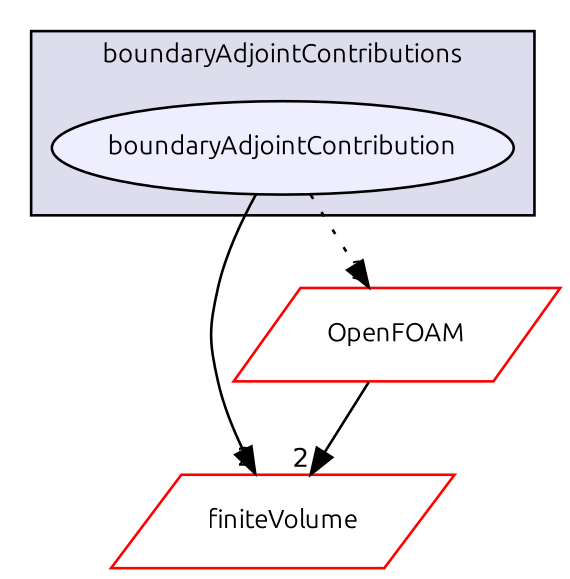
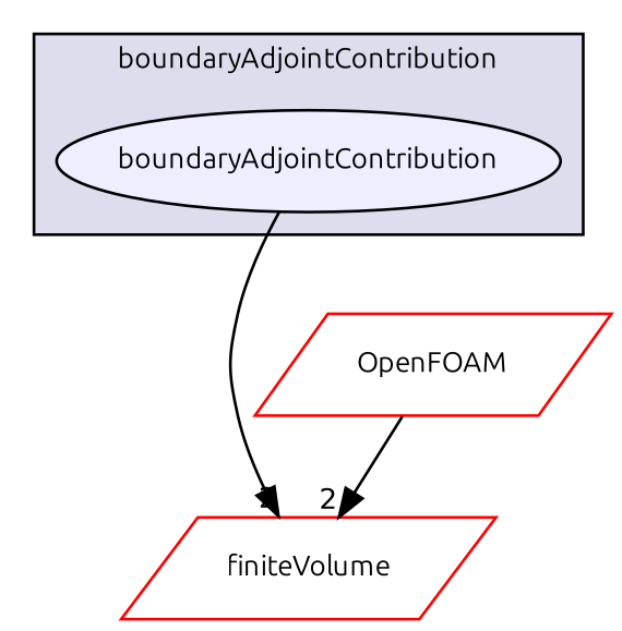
  digraph {
    compound=true
    fontname=Ubuntu
    node [fontname=Ubuntu fontsize=10 shape=parallelogram color=red]
    edge [fontname=Ubuntu headlabel=2 labeldistance=1.5 labelfontname=Helvetica labelfontsize=10 style=solid]
    n1 [fillcolor="#eeeeff" label=boundaryAdjointContribution pencolor=black shape=ellipse style=filled color=""]
    n2 [label=finiteVolume]
    n3 [label=OpenFOAM]
    subgraph cluster_1 {
      bgcolor="#ddddee"
      fontsize=10
-     label=boundaryAdjointContributions
+     label=boundaryAdjointContribution
      pencolor=black
      n1
    }
    n1 -> n2
-   n1 -> n3 [headlabel=3 style=dotted]
    n3 -> n2
  }
